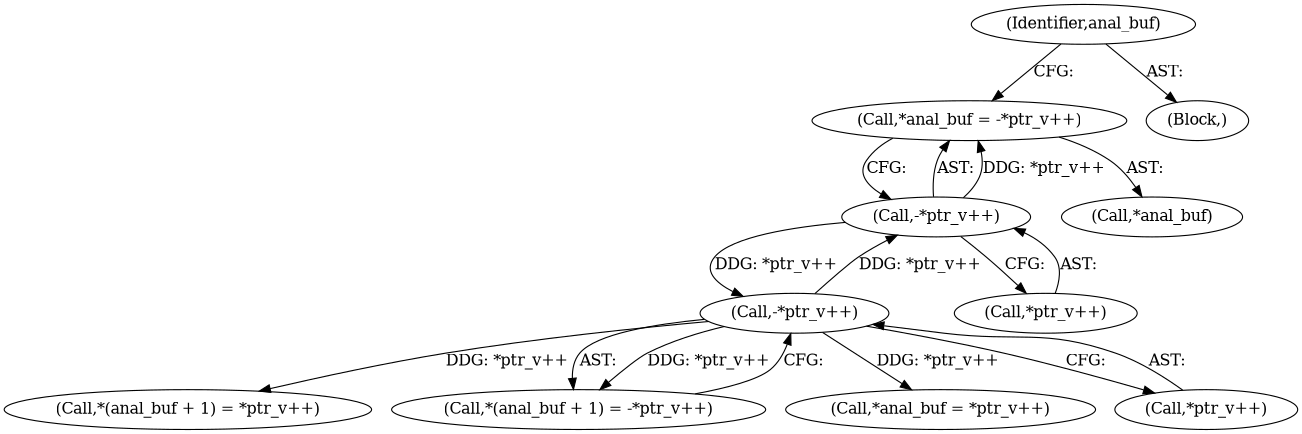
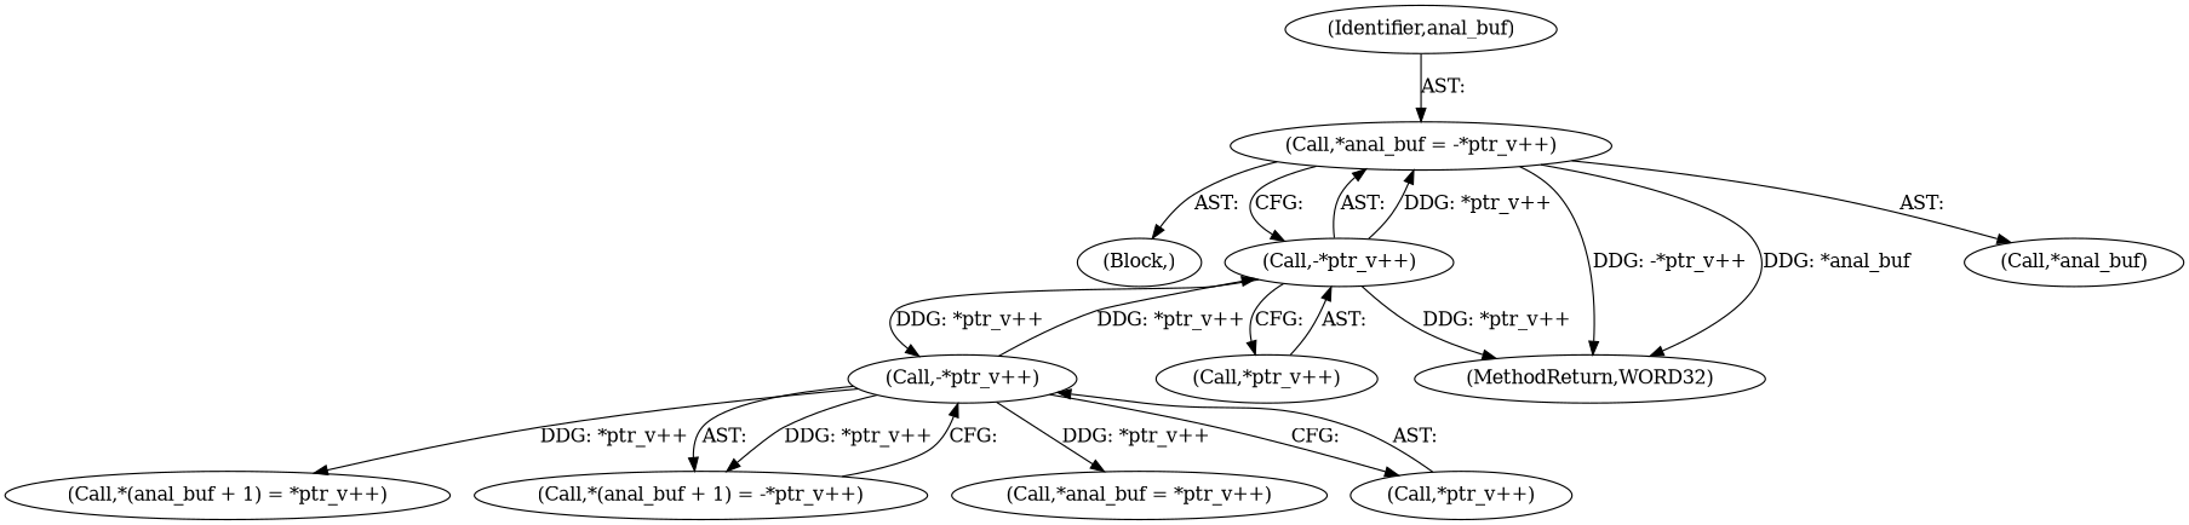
  digraph {
    n1 [label="(Call,*anal_buf = -*ptr_v++)"]
    n2 [label="(Call,-*ptr_v++)"]
    n3 [label="(Block,)"]
+   n4 [label="(MethodReturn,WORD32)"]
    n5 [label="(Call,*anal_buf)"]
    n6 [label="(Call,-*ptr_v++)"]
    n7 [label="(Call,*ptr_v++)"]
    n8 [label="(Call,*(anal_buf + 1) = *ptr_v++)"]
    n9 [label="(Call,*(anal_buf + 1) = -*ptr_v++)"]
    n10 [label="(Call,*anal_buf = *ptr_v++)"]
    n11 [label="(Call,*ptr_v++)"]
    n12 [label="(Identifier,anal_buf)"]
    n1 -> n2 [label="CFG: "]
-   n12 -> n3 [label="AST: "]
+   n1 -> n3 [label="AST: "]
+   n1 -> n4 [label="DDG: -*ptr_v++"]
+   n1 -> n4 [label="DDG: *anal_buf"]
    n1 -> n5 [label="AST: "]
    n2 -> n1 [label="AST: "]
    n2 -> n1 [label="DDG: *ptr_v++"]
+   n2 -> n4 [label="DDG: *ptr_v++"]
    n2 -> n6 [label="DDG: *ptr_v++"]
    n2 -> n7 [label="CFG: "]
    n6 -> n2 [label="DDG: *ptr_v++"]
    n6 -> n8 [label="DDG: *ptr_v++"]
    n6 -> n9 [label="AST: "]
    n6 -> n9 [label="DDG: *ptr_v++"]
    n6 -> n10 [label="DDG: *ptr_v++"]
    n6 -> n11 [label="CFG: "]
    n7 -> n2 [label="AST: "]
    n9 -> n6 [label="CFG: "]
    n11 -> n6 [label="AST: "]
-   n12 -> n1 [label="CFG: "]
+   n12 -> n1 [label="AST: "]
  }
